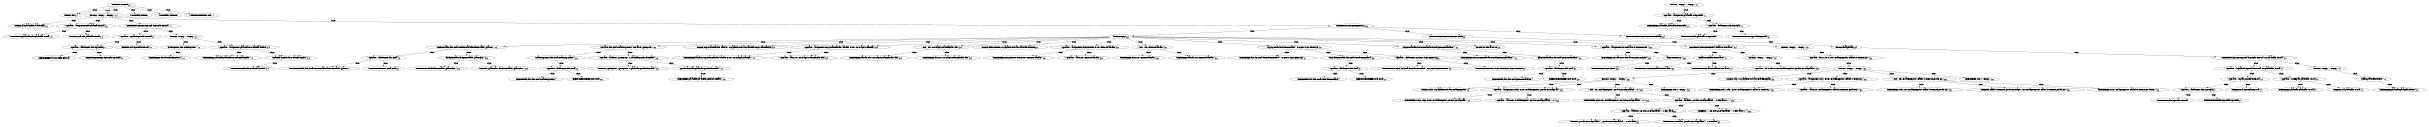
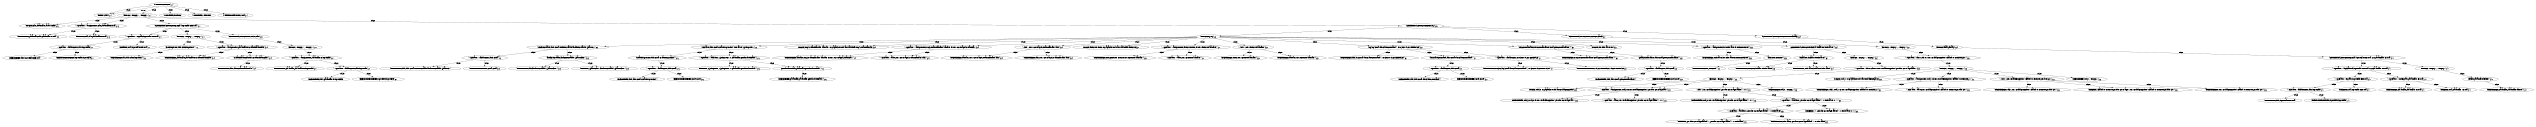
  digraph {
    n1 [label=<(METHOD,execute)<SUB>314</SUB>>]
    n2 [label=<(PARAM,this)<SUB>314</SUB>>]
    n3 [label=<(BLOCK,&lt;empty&gt;,&lt;empty&gt;)<SUB>314</SUB>>]
    n4 [label=<(MODIFIER,PUBLIC)>]
    n5 [label=<(MODIFIER,VIRTUAL)>]
    n6 [label=<(METHOD_RETURN,void)<SUB>314</SUB>>]
    n7 [label=<(LOCAL,File paramfile: java.io.File)<SUB>315</SUB>>]
    n8 [label=<(&lt;operator&gt;.assignment,File paramfile = null)<SUB>315</SUB>>]
    n9 [label=<(CONTROL_STRUCTURE,IF,if (inputFile == null))<SUB>317</SUB>>]
    n10 [label=<(CONTROL_STRUCTURE,TRY,try)<SUB>323</SUB>>]
    n11 [label=<(IDENTIFIER,paramfile,File paramfile = null)<SUB>315</SUB>>]
    n12 [label=<(LITERAL,null,File paramfile = null)<SUB>315</SUB>>]
    n13 [label=<(&lt;operator&gt;.equals,inputFile == null)<SUB>317</SUB>>]
    n14 [label=<(BLOCK,&lt;empty&gt;,&lt;empty&gt;)<SUB>317</SUB>>]
+   n15 [label=<(CONTROL_STRUCTURE,ELSE,else)<SUB>320</SUB>>]
    n16 [label=<(BLOCK,try,try)<SUB>323</SUB>>]
    n17 [label=<(CONTROL_STRUCTURE,CATCH,catch)<SUB>337</SUB>>]
    n18 [label=<(CONTROL_STRUCTURE,FINALLY,finally)<SUB>339</SUB>>]
    n19 [label=<(&lt;operator&gt;.fieldAccess,this.inputFile)<SUB>317</SUB>>]
    n20 [label=<(LITERAL,null,inputFile == null)<SUB>317</SUB>>]
    n21 [label=<(checkOptions,this.checkOptions())<SUB>318</SUB>>]
    n22 [label=<(&lt;operator&gt;.assignment,paramfile = createParamFile())<SUB>319</SUB>>]
    n23 [label=<(BLOCK,&lt;empty&gt;,&lt;empty&gt;)<SUB>320</SUB>>]
    n24 [label=<(IDENTIFIER,this,inputFile == null)>]
    n25 [label=<(FIELD_IDENTIFIER,inputFile,inputFile)<SUB>317</SUB>>]
    n26 [label=<(IDENTIFIER,this,this.checkOptions())<SUB>318</SUB>>]
    n27 [label=<(IDENTIFIER,paramfile,paramfile = createParamFile())<SUB>319</SUB>>]
    n28 [label=<(createParamFile,this.createParamFile())<SUB>319</SUB>>]
    n29 [label=<(IDENTIFIER,this,this.createParamFile())<SUB>319</SUB>>]
    n30 [label=<(&lt;operator&gt;.assignment,paramfile = inputFile)<SUB>321</SUB>>]
    n31 [label=<(IDENTIFIER,paramfile,paramfile = inputFile)<SUB>321</SUB>>]
    n32 [label=<(&lt;operator&gt;.fieldAccess,this.inputFile)<SUB>321</SUB>>]
    n33 [label=<(IDENTIFIER,this,paramfile = inputFile)>]
    n34 [label=<(FIELD_IDENTIFIER,inputFile,inputFile)<SUB>321</SUB>>]
    n35 [label=<(setExecutable,this.cmdl.setExecutable(findExecutable(&quot;jplaunc...)<SUB>325</SUB>>]
    n36 [label=<(setValue,this.cmdl.createArgument().setValue(&quot;-jp_input=...)<SUB>326</SUB>>]
    n37 [label=<(LOCAL,LogStreamHandler handler: org.apache.tools.ant.taskdefs.LogStreamHandler)<SUB>329</SUB>>]
    n38 [label=<(&lt;operator&gt;.assignment,LogStreamHandler handler = new CoverageStreamHa...)<SUB>329</SUB>>]
    n39 [label=<(&lt;init&gt;,new CoverageStreamHandler(this))<SUB>329</SUB>>]
    n40 [label=<(LOCAL,Execute exec: org.apache.tools.ant.taskdefs.Execute)<SUB>330</SUB>>]
    n41 [label=<(&lt;operator&gt;.assignment,Execute exec = new Execute(handler))<SUB>330</SUB>>]
    n42 [label=<(&lt;init&gt;,new Execute(handler))<SUB>330</SUB>>]
    n43 [label=<(log,log(cmdl.describeCommand(), Project.MSG_VERBOSE))<SUB>331</SUB>>]
    n44 [label=<(setCommandline,setCommandline(cmdl.getCommandline()))<SUB>332</SUB>>]
    n45 [label=<(LOCAL,int exitValue: int)<SUB>333</SUB>>]
    n46 [label=<(&lt;operator&gt;.assignment,int exitValue = exec.execute())<SUB>333</SUB>>]
    n47 [label=<(CONTROL_STRUCTURE,IF,if (isFailure(exitValue)))<SUB>334</SUB>>]
    n48 [label=<(BLOCK,&lt;empty&gt;,&lt;empty&gt;)<SUB>337</SUB>>]
    n49 [label=<(BLOCK,finally,finally)<SUB>339</SUB>>]
    n50 [label=<(&lt;operator&gt;.fieldAccess,this.cmdl)<SUB>325</SUB>>]
    n51 [label=<(findExecutable,findExecutable(&quot;jplauncher&quot;))<SUB>325</SUB>>]
    n52 [label=<(createArgument,this.cmdl.createArgument())<SUB>326</SUB>>]
    n53 [label=<(&lt;operator&gt;.addition,&quot;-jp_input=&quot; + paramfile.getAbsolutePath())<SUB>326</SUB>>]
    n54 [label=<(IDENTIFIER,handler,LogStreamHandler handler = new CoverageStreamHa...)<SUB>329</SUB>>]
    n55 [label=<(&lt;operator&gt;.alloc,new CoverageStreamHandler(this))<SUB>329</SUB>>]
    n56 [label=<(IDENTIFIER,handler,new CoverageStreamHandler(this))<SUB>329</SUB>>]
    n57 [label=<(IDENTIFIER,this,new CoverageStreamHandler(this))<SUB>329</SUB>>]
    n58 [label=<(IDENTIFIER,exec,Execute exec = new Execute(handler))<SUB>330</SUB>>]
    n59 [label=<(&lt;operator&gt;.alloc,new Execute(handler))<SUB>330</SUB>>]
    n60 [label=<(IDENTIFIER,exec,new Execute(handler))<SUB>330</SUB>>]
    n61 [label=<(IDENTIFIER,handler,new Execute(handler))<SUB>330</SUB>>]
    n62 [label=<(IDENTIFIER,this,log(cmdl.describeCommand(), Project.MSG_VERBOSE))<SUB>331</SUB>>]
    n63 [label=<(describeCommand,this.cmdl.describeCommand())<SUB>331</SUB>>]
    n64 [label=<(&lt;operator&gt;.fieldAccess,Project.MSG_VERBOSE)<SUB>331</SUB>>]
    n65 [label=<(IDENTIFIER,exec,setCommandline(cmdl.getCommandline()))<SUB>332</SUB>>]
    n66 [label=<(getCommandline,this.cmdl.getCommandline())<SUB>332</SUB>>]
    n67 [label=<(IDENTIFIER,exitValue,int exitValue = exec.execute())<SUB>333</SUB>>]
    n68 [label=<(execute,execute())<SUB>333</SUB>>]
    n69 [label=<(isFailure,isFailure(exitValue))<SUB>334</SUB>>]
    n70 [label=<(BLOCK,&lt;empty&gt;,&lt;empty&gt;)<SUB>334</SUB>>]
    n71 [label=<(IDENTIFIER,this,this.cmdl.setExecutable(findExecutable(&quot;jplaunc...)>]
    n72 [label=<(FIELD_IDENTIFIER,cmdl,cmdl)<SUB>325</SUB>>]
    n73 [label=<(IDENTIFIER,this,findExecutable(&quot;jplauncher&quot;))<SUB>325</SUB>>]
    n74 [label=<(LITERAL,&quot;jplauncher&quot;,findExecutable(&quot;jplauncher&quot;))<SUB>325</SUB>>]
    n75 [label=<(&lt;operator&gt;.fieldAccess,this.cmdl)<SUB>326</SUB>>]
    n76 [label=<(LITERAL,&quot;-jp_input=&quot;,&quot;-jp_input=&quot; + paramfile.getAbsolutePath())<SUB>326</SUB>>]
    n77 [label=<(getAbsolutePath,paramfile.getAbsolutePath())<SUB>126</SUB>>]
    n78 [label=<(IDENTIFIER,this,this.cmdl.createArgument())>]
    n79 [label=<(FIELD_IDENTIFIER,cmdl,cmdl)<SUB>326</SUB>>]
    n80 [label=<(IDENTIFIER,paramfile,paramfile.getAbsolutePath())<SUB>326</SUB>>]
    n81 [label=<(&lt;operator&gt;.fieldAccess,this.cmdl)<SUB>331</SUB>>]
    n82 [label=<(IDENTIFIER,Project,log(cmdl.describeCommand(), Project.MSG_VERBOSE))<SUB>331</SUB>>]
    n83 [label=<(FIELD_IDENTIFIER,MSG_VERBOSE,MSG_VERBOSE)<SUB>331</SUB>>]
    n84 [label=<(IDENTIFIER,this,this.cmdl.describeCommand())>]
    n85 [label=<(FIELD_IDENTIFIER,cmdl,cmdl)<SUB>331</SUB>>]
    n86 [label=<(&lt;operator&gt;.fieldAccess,this.cmdl)<SUB>332</SUB>>]
    n87 [label=<(IDENTIFIER,this,this.cmdl.getCommandline())>]
    n88 [label=<(FIELD_IDENTIFIER,cmdl,cmdl)<SUB>332</SUB>>]
    n89 [label=<(IDENTIFIER,exec,execute())<SUB>333</SUB>>]
    n90 [label=<(IDENTIFIER,Execute,isFailure(exitValue))<SUB>335</SUB>>]
    n91 [label=<(IDENTIFIER,exitValue,isFailure(exitValue))<SUB>334</SUB>>]
    n92 [label=<(&lt;operator&gt;.throw,throw new BuildException(&quot;JProbe Coverage faile...)<SUB>335</SUB>>]
    n93 [label=<(BLOCK,&lt;empty&gt;,&lt;empty&gt;)<SUB>335</SUB>>]
    n94 [label=<(LOCAL,$obj0: org.apache.tools.ant.BuildException)<SUB>335</SUB>>]
    n95 [label=<(&lt;operator&gt;.assignment,$obj0 = new BuildException(&quot;JProbe Coverage fai...)<SUB>335</SUB>>]
    n96 [label=<(&lt;init&gt;,new BuildException(&quot;JProbe Coverage failed (&quot; +...)<SUB>335</SUB>>]
    n97 [label=<(IDENTIFIER,$obj0,&lt;empty&gt;)<SUB>335</SUB>>]
    n98 [label=<(IDENTIFIER,$obj0,$obj0 = new BuildException(&quot;JProbe Coverage fai...)<SUB>335</SUB>>]
    n99 [label=<(&lt;operator&gt;.alloc,new BuildException(&quot;JProbe Coverage failed (&quot; +...)<SUB>335</SUB>>]
    n100 [label=<(IDENTIFIER,$obj0,new BuildException(&quot;JProbe Coverage failed (&quot; +...)<SUB>335</SUB>>]
    n101 [label=<(&lt;operator&gt;.addition,&quot;JProbe Coverage failed (&quot; + exitValue + &quot;)&quot;)<SUB>335</SUB>>]
    n102 [label=<(&lt;operator&gt;.addition,&quot;JProbe Coverage failed (&quot; + exitValue)<SUB>335</SUB>>]
    n103 [label=<(LITERAL,&quot;)&quot;,&quot;JProbe Coverage failed (&quot; + exitValue + &quot;)&quot;)<SUB>335</SUB>>]
    n104 [label=<(LITERAL,&quot;JProbe Coverage failed (&quot;,&quot;JProbe Coverage failed (&quot; + exitValue)<SUB>335</SUB>>]
    n105 [label=<(IDENTIFIER,exitValue,&quot;JProbe Coverage failed (&quot; + exitValue)<SUB>335</SUB>>]
    n106 [label=<(&lt;operator&gt;.throw,throw new BuildException(&quot;Failed to execute JPr...)<SUB>338</SUB>>]
    n107 [label=<(BLOCK,&lt;empty&gt;,&lt;empty&gt;)<SUB>338</SUB>>]
    n108 [label=<(LOCAL,$obj1: org.apache.tools.ant.BuildException)<SUB>338</SUB>>]
    n109 [label=<(&lt;operator&gt;.assignment,$obj1 = new BuildException(&quot;Failed to execute J...)<SUB>338</SUB>>]
    n110 [label=<(&lt;init&gt;,new BuildException(&quot;Failed to execute JProbe Co...)<SUB>338</SUB>>]
    n111 [label=<(IDENTIFIER,$obj1,&lt;empty&gt;)<SUB>338</SUB>>]
    n112 [label=<(IDENTIFIER,$obj1,$obj1 = new BuildException(&quot;Failed to execute J...)<SUB>338</SUB>>]
    n113 [label=<(&lt;operator&gt;.alloc,new BuildException(&quot;Failed to execute JProbe Co...)<SUB>338</SUB>>]
    n114 [label=<(IDENTIFIER,$obj1,new BuildException(&quot;Failed to execute JProbe Co...)<SUB>338</SUB>>]
    n115 [label=<(LITERAL,&quot;Failed to execute JProbe Coverage.&quot;,new BuildException(&quot;Failed to execute JProbe Co...)<SUB>338</SUB>>]
    n116 [label=<(IDENTIFIER,e,new BuildException(&quot;Failed to execute JProbe Co...)<SUB>338</SUB>>]
    n117 [label=<(CONTROL_STRUCTURE,IF,if (inputFile == null &amp;&amp; paramfile != null))<SUB>341</SUB>>]
    n118 [label=<(&lt;operator&gt;.logicalAnd,inputFile == null &amp;&amp; paramfile != null)<SUB>341</SUB>>]
    n119 [label=<(BLOCK,&lt;empty&gt;,&lt;empty&gt;)<SUB>341</SUB>>]
    n120 [label=<(&lt;operator&gt;.equals,inputFile == null)<SUB>341</SUB>>]
    n121 [label=<(&lt;operator&gt;.notEquals,paramfile != null)<SUB>341</SUB>>]
    n122 [label=<(delete,paramfile.delete())<SUB>342</SUB>>]
    n123 [label=<(&lt;operator&gt;.fieldAccess,this.inputFile)<SUB>341</SUB>>]
    n124 [label=<(LITERAL,null,inputFile == null)<SUB>341</SUB>>]
    n125 [label=<(IDENTIFIER,paramfile,paramfile != null)<SUB>341</SUB>>]
    n126 [label=<(LITERAL,null,paramfile != null)<SUB>341</SUB>>]
    n127 [label=<(IDENTIFIER,this,inputFile == null)>]
    n128 [label=<(FIELD_IDENTIFIER,inputFile,inputFile)<SUB>341</SUB>>]
    n129 [label=<(IDENTIFIER,paramfile,paramfile.delete())<SUB>342</SUB>>]
    n1 -> n2 [label="AST: "]
    n1 -> n2 [label="DDG: "]
    n1 -> n3 [label="AST: "]
    n1 -> n4 [label="AST: "]
    n1 -> n5 [label="AST: "]
    n1 -> n6 [label="AST: "]
    n3 -> n7 [label="AST: "]
    n3 -> n8 [label="AST: "]
    n3 -> n9 [label="AST: "]
    n3 -> n10 [label="AST: "]
    n8 -> n11 [label="AST: "]
    n8 -> n12 [label="AST: "]
    n9 -> n13 [label="AST: "]
    n9 -> n14 [label="AST: "]
+   n9 -> n15 [label="AST: "]
    n10 -> n16 [label="AST: "]
    n10 -> n17 [label="AST: "]
    n10 -> n18 [label="AST: "]
    n13 -> n19 [label="AST: "]
    n13 -> n20 [label="AST: "]
    n14 -> n21 [label="AST: "]
    n14 -> n22 [label="AST: "]
+   n15 -> n23 [label="AST: "]
    n16 -> n35 [label="AST: "]
    n16 -> n36 [label="AST: "]
    n16 -> n37 [label="AST: "]
    n16 -> n38 [label="AST: "]
    n16 -> n39 [label="AST: "]
    n16 -> n40 [label="AST: "]
    n16 -> n41 [label="AST: "]
    n16 -> n42 [label="AST: "]
    n16 -> n43 [label="AST: "]
    n16 -> n44 [label="AST: "]
    n16 -> n45 [label="AST: "]
    n16 -> n46 [label="AST: "]
    n16 -> n47 [label="AST: "]
    n17 -> n48 [label="AST: "]
    n18 -> n49 [label="AST: "]
    n19 -> n24 [label="AST: "]
    n19 -> n25 [label="AST: "]
    n21 -> n26 [label="AST: "]
    n22 -> n27 [label="AST: "]
    n22 -> n28 [label="AST: "]
    n23 -> n30 [label="AST: "]
    n28 -> n29 [label="AST: "]
    n30 -> n31 [label="AST: "]
    n30 -> n32 [label="AST: "]
    n32 -> n33 [label="AST: "]
    n32 -> n34 [label="AST: "]
    n35 -> n50 [label="AST: "]
    n35 -> n51 [label="AST: "]
    n36 -> n52 [label="AST: "]
    n36 -> n53 [label="AST: "]
    n38 -> n54 [label="AST: "]
    n38 -> n55 [label="AST: "]
    n39 -> n56 [label="AST: "]
    n39 -> n57 [label="AST: "]
    n41 -> n58 [label="AST: "]
    n41 -> n59 [label="AST: "]
    n42 -> n60 [label="AST: "]
    n42 -> n61 [label="AST: "]
    n43 -> n62 [label="AST: "]
    n43 -> n63 [label="AST: "]
    n43 -> n64 [label="AST: "]
    n44 -> n65 [label="AST: "]
    n44 -> n66 [label="AST: "]
    n46 -> n67 [label="AST: "]
    n46 -> n68 [label="AST: "]
    n47 -> n69 [label="AST: "]
    n47 -> n70 [label="AST: "]
    n48 -> n106 [label="AST: "]
    n49 -> n117 [label="AST: "]
    n50 -> n71 [label="AST: "]
    n50 -> n72 [label="AST: "]
    n51 -> n73 [label="AST: "]
    n51 -> n74 [label="AST: "]
    n52 -> n75 [label="AST: "]
    n53 -> n76 [label="AST: "]
    n53 -> n77 [label="AST: "]
    n63 -> n81 [label="AST: "]
    n64 -> n82 [label="AST: "]
    n64 -> n83 [label="AST: "]
    n66 -> n86 [label="AST: "]
    n68 -> n89 [label="AST: "]
    n69 -> n90 [label="AST: "]
    n69 -> n91 [label="AST: "]
    n70 -> n92 [label="AST: "]
    n75 -> n78 [label="AST: "]
    n75 -> n79 [label="AST: "]
    n77 -> n80 [label="AST: "]
    n81 -> n84 [label="AST: "]
    n81 -> n85 [label="AST: "]
    n86 -> n87 [label="AST: "]
    n86 -> n88 [label="AST: "]
    n92 -> n93 [label="AST: "]
    n93 -> n94 [label="AST: "]
    n93 -> n95 [label="AST: "]
    n93 -> n96 [label="AST: "]
    n93 -> n97 [label="AST: "]
    n95 -> n98 [label="AST: "]
    n95 -> n99 [label="AST: "]
    n96 -> n100 [label="AST: "]
    n96 -> n101 [label="AST: "]
    n101 -> n102 [label="AST: "]
    n101 -> n103 [label="AST: "]
    n102 -> n104 [label="AST: "]
    n102 -> n105 [label="AST: "]
    n106 -> n107 [label="AST: "]
    n107 -> n108 [label="AST: "]
    n107 -> n109 [label="AST: "]
    n107 -> n110 [label="AST: "]
    n107 -> n111 [label="AST: "]
    n109 -> n112 [label="AST: "]
    n109 -> n113 [label="AST: "]
    n110 -> n114 [label="AST: "]
    n110 -> n115 [label="AST: "]
    n110 -> n116 [label="AST: "]
    n117 -> n118 [label="AST: "]
    n117 -> n119 [label="AST: "]
    n118 -> n120 [label="AST: "]
    n118 -> n121 [label="AST: "]
    n119 -> n122 [label="AST: "]
    n120 -> n123 [label="AST: "]
    n120 -> n124 [label="AST: "]
    n121 -> n125 [label="AST: "]
    n121 -> n126 [label="AST: "]
    n122 -> n129 [label="AST: "]
    n123 -> n127 [label="AST: "]
    n123 -> n128 [label="AST: "]
  }
